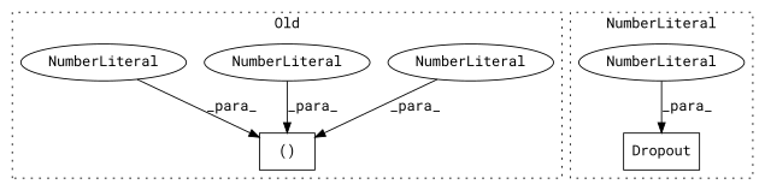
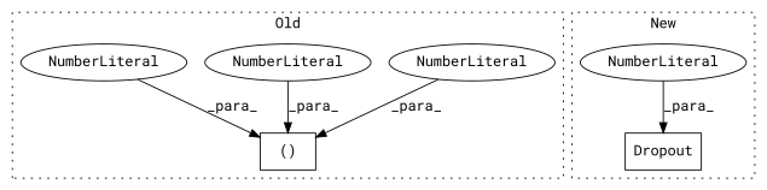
  digraph {
    fontname="Roboto Mono"
    node [a=34 l=3 s=738 shape=ellipse fontname="Roboto Mono"]
    edge [fontname="Roboto Mono"]
    n1 [a=106 l=33 label="()" shape=box]
    n2 [label=NumberLiteral s=768]
    n3 [l=1 label=NumberLiteral]
    n4 [label=NumberLiteral s=752]
    n5 [a=32 l="8,1" label=Dropout s="2488,2513" shape=box]
    n6 [label=NumberLiteral s=2510]
    subgraph cluster_1 {
      label=Old
      style=dotted
      n1
      n2
      n3
      n4
    }
    subgraph cluster_2 {
-     label=NumberLiteral
+     label=New
      style=dotted
      n5
      n6
    }
    n2 -> n1 [label=_para_]
    n3 -> n1 [label=_para_]
    n4 -> n1 [label=_para_]
    n6 -> n5 [label=_para_]
  }
